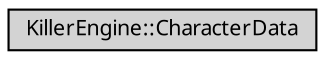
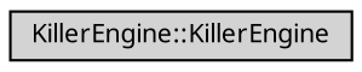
  digraph {
    rankdir=LR
    fontname="Noto Sans"
-   n1 [color=black fillcolor=lightgrey fontname="Noto Sans" fontsize=10 height=0.2 label="KillerEngine::CharacterData" shape=record style=filled width=0.4]
+   n1 [color=black fillcolor=lightgrey fontname="Noto Sans" fontsize=10 height=0.2 label="KillerEngine::KillerEngine" shape=record style=filled width=0.4]
  }
